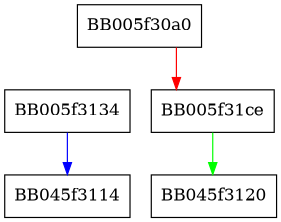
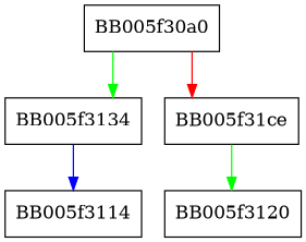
  digraph {
    splines=ortho
    node [shape=box]
    edge [color=green]
    BB005f30a0
    BB005f3134
    n3 [label=BB005f31ce]
-   BB005f3114 [label=BB045f3114]
-   BB005f3120 [label=BB045f3120]
+   BB005f3114
+   BB005f3120
+   BB005f30a0 -> BB005f3134
    BB005f30a0 -> n3 [color=red]
    BB005f3134 -> BB005f3114 [color=blue]
    n3 -> BB005f3120
  }
